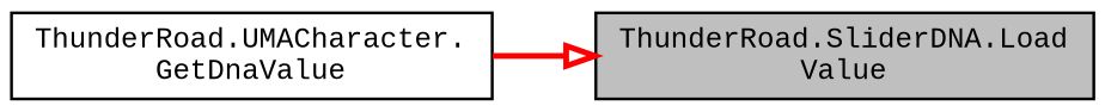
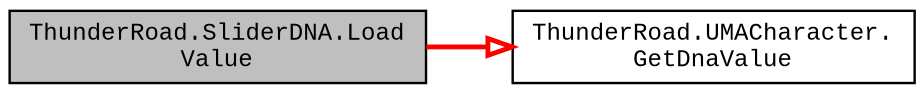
  digraph {
    rankdir=LR
    fontname="Liberation Mono"
    node [color=black fontname="Liberation Mono" fontsize=10 shape=record style=filled]
    n1 [fillcolor=grey75 fontcolor=black height=0.2 label="ThunderRoad.SliderDNA.Load\lValue" width=0.4]
    n2 [fillcolor=white height=0.2 label="ThunderRoad.UMACharacter.\lGetDnaValue" width=0.4]
-   n2 -> n1 [color=red fontname="Liberation Mono" fontsize=10 labelfontname=Helvetica labelfontsize=10 style=bold arrowhead=onormal]
+   n1 -> n2 [color=red fontname="Liberation Mono" fontsize=10 labelfontname=Helvetica labelfontsize=10 style=bold arrowhead=onormal]
  }
